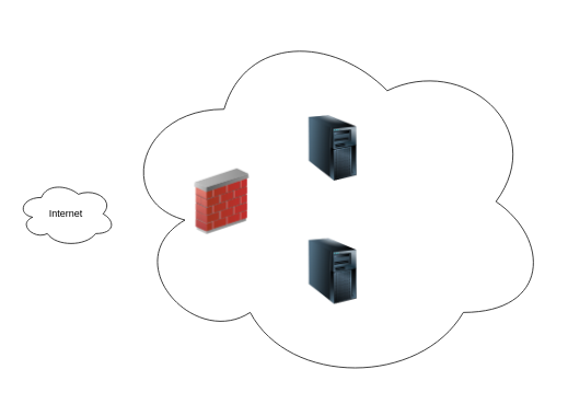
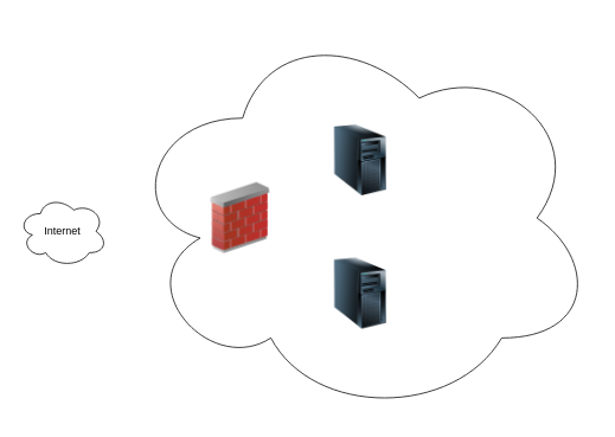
  <mxCell id="0" />
  <mxCell id="1" parent="0" />
- <mxCell id="2" value="Internet" style="ellipse;shape=cloud;whiteSpace=wrap;html=1;" vertex="1" parent="1"><mxGeometry x="20" y="220" width="120" height="80" as="geometry" /></mxCell>
+ <mxCell id="2" value="Internet" style="ellipse;shape=cloud;whiteSpace=wrap;html=1;" vertex="1" parent="1"><mxGeometry x="20" y="220" width="100" height="80" as="geometry" /></mxCell>
  <mxCell id="3" value="" style="ellipse;shape=cloud;whiteSpace=wrap;html=1;" vertex="1" parent="1"><mxGeometry x="140" y="20" width="530" height="450" as="geometry" /></mxCell>
  <mxCell id="4" value="" style="image;html=1;image=img/lib/clip_art/networking/Firewall_02_128x128.png" vertex="1" parent="1"><mxGeometry x="230" y="205" width="80" height="80" as="geometry" /></mxCell>
  <mxCell id="5" value="" style="image;html=1;image=img/lib/clip_art/computers/Server_Tower_128x128.png" vertex="1" parent="1"><mxGeometry x="365" y="140" width="80" height="80" as="geometry" /></mxCell>
  <mxCell id="6" value="" style="image;html=1;image=img/lib/clip_art/computers/Server_Tower_128x128.png" vertex="1" parent="1"><mxGeometry x="365" y="290" width="80" height="80" as="geometry" /></mxCell>
